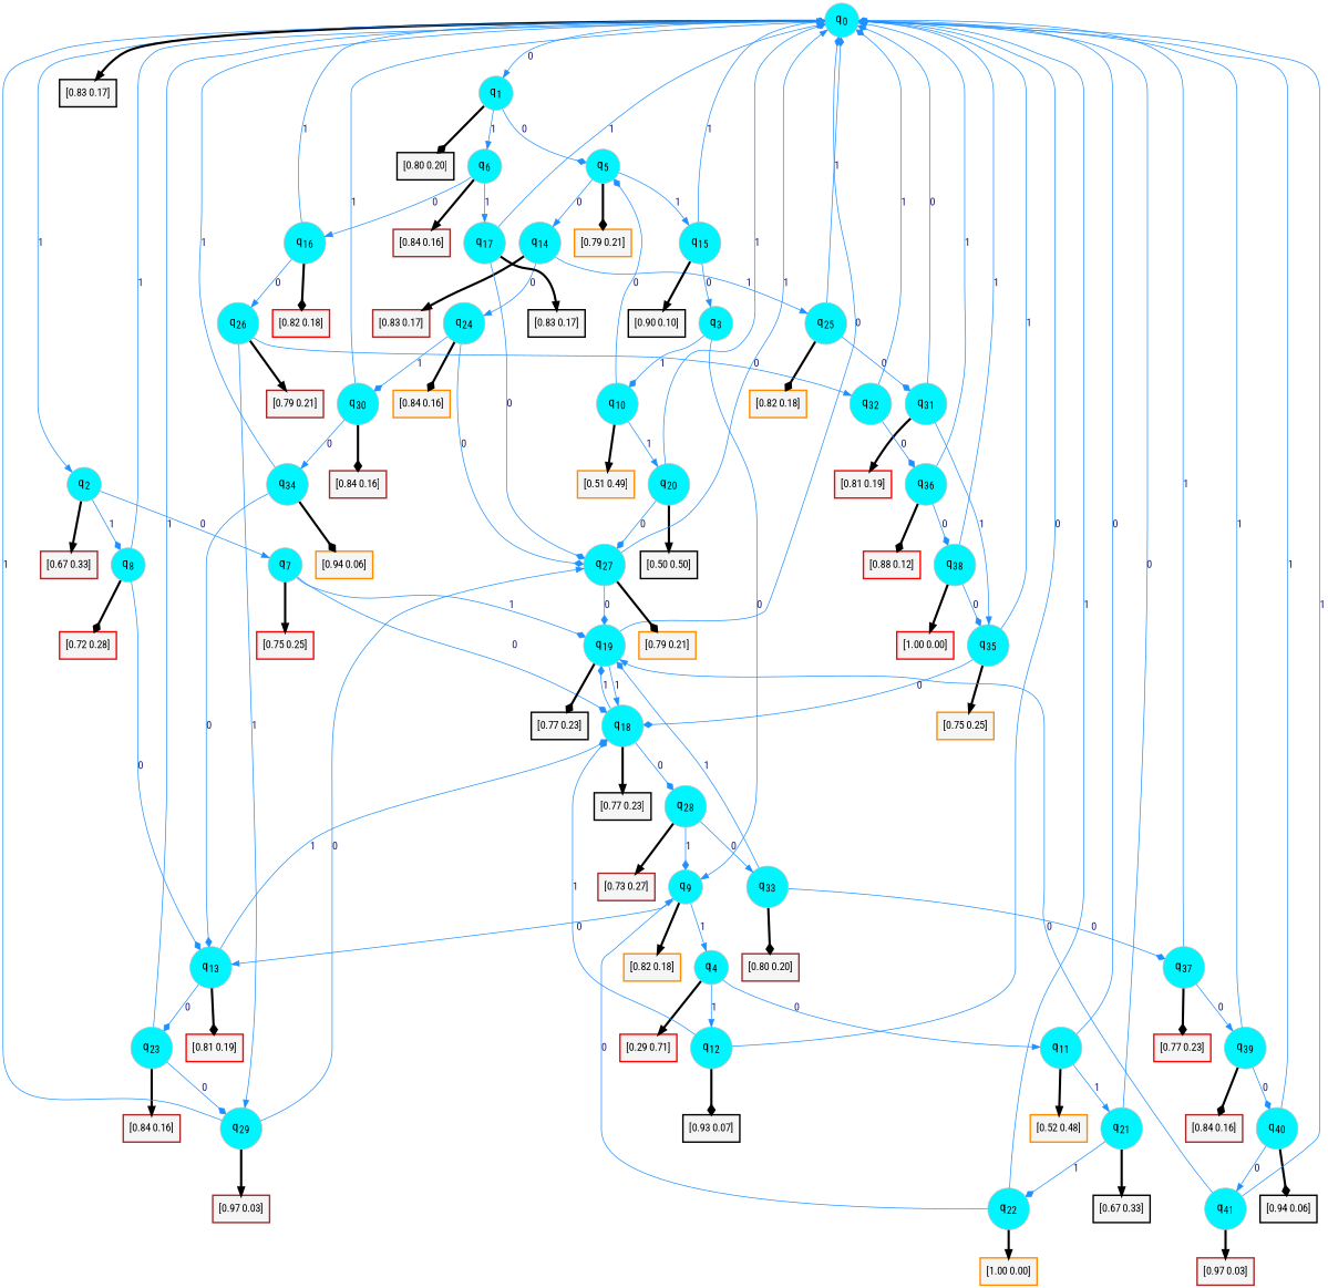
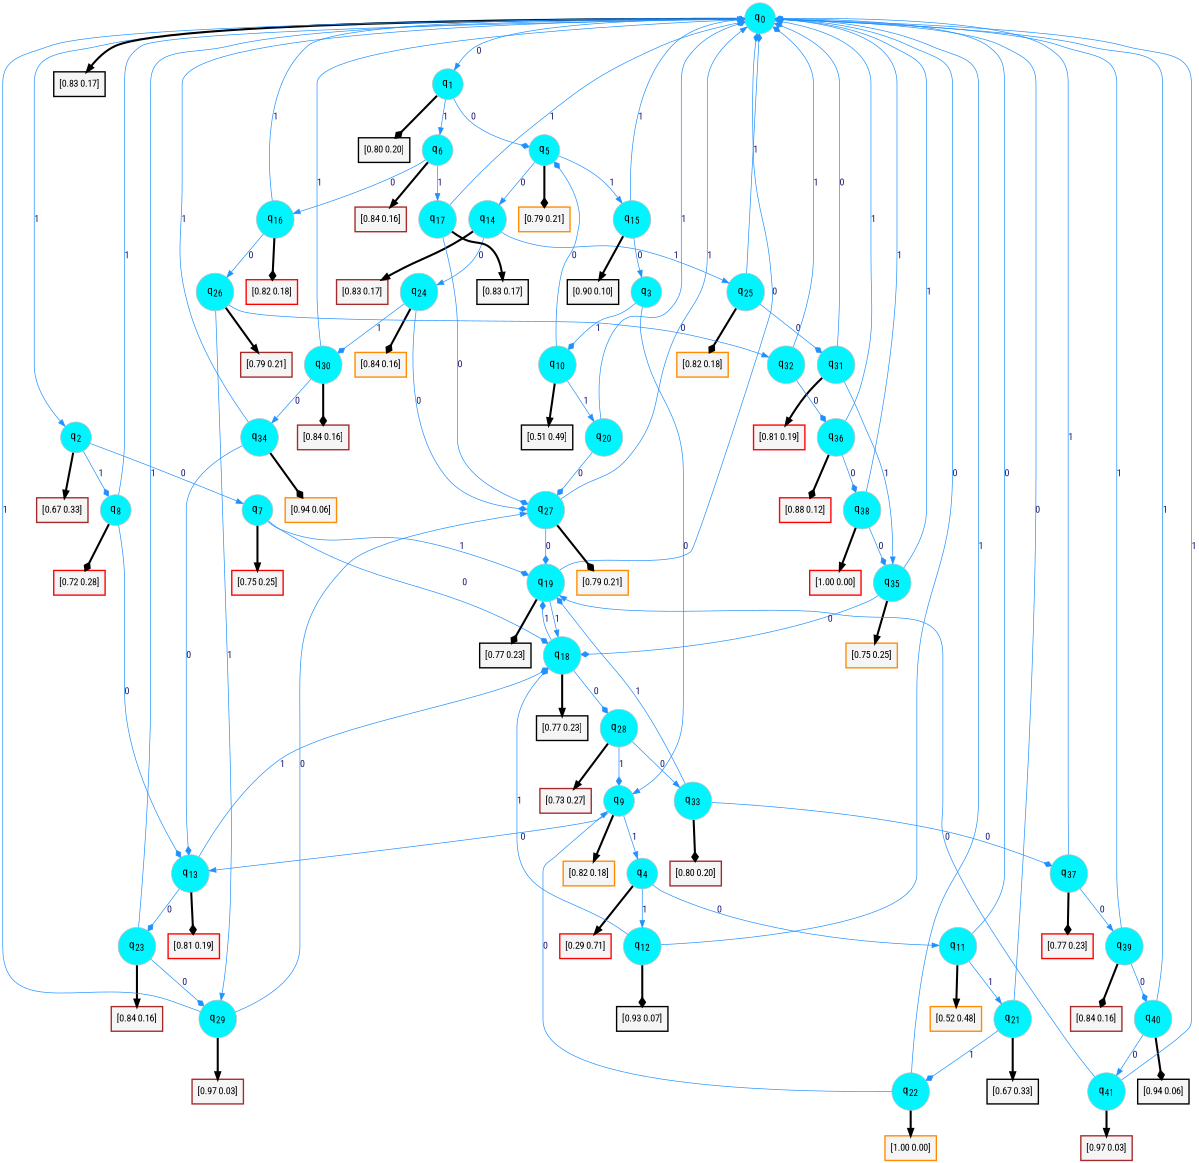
  digraph {
    fontname="Roboto Condensed"
    rankdir=TD
    node [color=gray fillcolor=turquoise1 fontcolor=black fontname="Roboto Condensed" fontsize=16 fontweight=bold shape=circle style=filled]
    edge [arrowhead=diamond arrowsize=1 color=dodgerblue1 fontcolor=midnightblue fontname="Roboto Condensed" fontweight=bold penwidth=1 style=solid weight=20]
    n1 [label=<q<SUB>0</SUB>>]
    n2 [label=<q<SUB>1</SUB>>]
    n3 [label=<q<SUB>2</SUB>>]
    n4 [color=black fillcolor=whitesmoke fontsize=14 label="[0.83 0.17]" penwidth=2 shape=box]
    n5 [label=<q<SUB>5</SUB>>]
    n6 [label=<q<SUB>6</SUB>>]
    n7 [color=black fillcolor=whitesmoke fontsize=14 label="[0.80 0.20]" penwidth=2 shape=box]
    n8 [label=<q<SUB>7</SUB>>]
    n9 [label=<q<SUB>8</SUB>>]
    n10 [color=brown fillcolor=whitesmoke fontsize=14 label="[0.67 0.33]" penwidth=2 shape=box]
    n11 [label=<q<SUB>14</SUB>>]
    n12 [label=<q<SUB>15</SUB>>]
    n13 [color=darkorange fillcolor=whitesmoke fontsize=14 label="[0.79 0.21]" penwidth=2 shape=box]
    n14 [label=<q<SUB>16</SUB>>]
    n15 [label=<q<SUB>17</SUB>>]
    n16 [color=brown fillcolor=whitesmoke fontsize=14 label="[0.84 0.16]" penwidth=2 shape=box]
    n17 [label=<q<SUB>18</SUB>>]
    n18 [label=<q<SUB>19</SUB>>]
    n19 [color=red fillcolor=whitesmoke fontsize=14 label="[0.75 0.25]" penwidth=2 shape=box]
    n20 [label=<q<SUB>13</SUB>>]
    n21 [color=red fillcolor=whitesmoke fontsize=14 label="[0.72 0.28]" penwidth=2 shape=box]
    n22 [label=<q<SUB>3</SUB>>]
    n23 [label=<q<SUB>9</SUB>>]
    n24 [label=<q<SUB>10</SUB>>]
    n25 [label=<q<SUB>4</SUB>>]
    n26 [color=darkorange fillcolor=whitesmoke fontsize=14 label="[0.82 0.18]" penwidth=2 shape=box]
    n27 [label=<q<SUB>20</SUB>>]
-   n28 [color=darkorange fillcolor=whitesmoke fontsize=14 label="[0.51 0.49]" penwidth=2 shape=box]
+   n28 [color=black fillcolor=whitesmoke fontsize=14 label="[0.51 0.49]" penwidth=2 shape=box]
    n29 [label=<q<SUB>11</SUB>>]
    n30 [label=<q<SUB>12</SUB>>]
    n31 [color=red fillcolor=whitesmoke fontsize=14 label="[0.29 0.71]" penwidth=2 shape=box]
    n32 [label=<q<SUB>21</SUB>>]
    n33 [color=darkorange fillcolor=whitesmoke fontsize=14 label="[0.52 0.48]" penwidth=2 shape=box]
    n34 [color=black fillcolor=whitesmoke fontsize=14 label="[0.93 0.07]" penwidth=2 shape=box]
    n35 [label=<q<SUB>24</SUB>>]
    n36 [label=<q<SUB>25</SUB>>]
    n37 [color=brown fillcolor=whitesmoke fontsize=14 label="[0.83 0.17]" penwidth=2 shape=box]
    n38 [color=black fillcolor=whitesmoke fontsize=14 label="[0.90 0.10]" penwidth=2 shape=box]
    n39 [label=<q<SUB>26</SUB>>]
    n40 [color=red fillcolor=whitesmoke fontsize=14 label="[0.82 0.18]" penwidth=2 shape=box]
    n41 [label=<q<SUB>27</SUB>>]
    n42 [color=black fillcolor=whitesmoke fontsize=14 label="[0.83 0.17]" penwidth=2 shape=box]
    n43 [label=<q<SUB>28</SUB>>]
    n44 [color=black fillcolor=whitesmoke fontsize=14 label="[0.77 0.23]" penwidth=2 shape=box]
    n45 [color=black fillcolor=whitesmoke fontsize=14 label="[0.77 0.23]" penwidth=2 shape=box]
    n46 [label=<q<SUB>23</SUB>>]
    n47 [color=red fillcolor=whitesmoke fontsize=14 label="[0.81 0.19]" penwidth=2 shape=box]
-   n48 [color=black fillcolor=whitesmoke fontsize=14 label="[0.50 0.50]" penwidth=2 shape=box]
    n49 [label=<q<SUB>22</SUB>>]
    n50 [color=black fillcolor=whitesmoke fontsize=14 label="[0.67 0.33]" penwidth=2 shape=box]
    n51 [label=<q<SUB>29</SUB>>]
    n52 [color=brown fillcolor=whitesmoke fontsize=14 label="[0.84 0.16]" penwidth=2 shape=box]
    n53 [label=<q<SUB>30</SUB>>]
    n54 [color=darkorange fillcolor=whitesmoke fontsize=14 label="[0.84 0.16]" penwidth=2 shape=box]
    n55 [label=<q<SUB>31</SUB>>]
    n56 [color=darkorange fillcolor=whitesmoke fontsize=14 label="[0.82 0.18]" penwidth=2 shape=box]
    n57 [label=<q<SUB>32</SUB>>]
    n58 [color=brown fillcolor=whitesmoke fontsize=14 label="[0.79 0.21]" penwidth=2 shape=box]
    n59 [color=darkorange fillcolor=whitesmoke fontsize=14 label="[0.79 0.21]" penwidth=2 shape=box]
    n60 [label=<q<SUB>33</SUB>>]
    n61 [color=brown fillcolor=whitesmoke fontsize=14 label="[0.73 0.27]" penwidth=2 shape=box]
    n62 [color=darkorange fillcolor=whitesmoke fontsize=14 label="[1.00 0.00]" penwidth=2 shape=box]
    n63 [color=brown fillcolor=whitesmoke fontsize=14 label="[0.97 0.03]" penwidth=2 shape=box]
    n64 [label=<q<SUB>34</SUB>>]
    n65 [color=brown fillcolor=whitesmoke fontsize=14 label="[0.84 0.16]" penwidth=2 shape=box]
    n66 [label=<q<SUB>35</SUB>>]
    n67 [color=red fillcolor=whitesmoke fontsize=14 label="[0.81 0.19]" penwidth=2 shape=box]
    n68 [label=<q<SUB>36</SUB>>]
    n69 [label=<q<SUB>37</SUB>>]
    n70 [color=brown fillcolor=whitesmoke fontsize=14 label="[0.80 0.20]" penwidth=2 shape=box]
    n71 [color=darkorange fillcolor=whitesmoke fontsize=14 label="[0.94 0.06]" penwidth=2 shape=box]
    n72 [color=darkorange fillcolor=whitesmoke fontsize=14 label="[0.75 0.25]" penwidth=2 shape=box]
    n73 [label=<q<SUB>38</SUB>>]
    n74 [color=red fillcolor=whitesmoke fontsize=14 label="[0.88 0.12]" penwidth=2 shape=box]
    n75 [label=<q<SUB>39</SUB>>]
    n76 [color=red fillcolor=whitesmoke fontsize=14 label="[0.77 0.23]" penwidth=2 shape=box]
    n77 [color=red fillcolor=whitesmoke fontsize=14 label="[1.00 0.00]" penwidth=2 shape=box]
    n78 [label=<q<SUB>40</SUB>>]
    n79 [color=brown fillcolor=whitesmoke fontsize=14 label="[0.84 0.16]" penwidth=2 shape=box]
    n80 [label=<q<SUB>41</SUB>>]
    n81 [color=black fillcolor=whitesmoke fontsize=14 label="[0.94 0.06]" penwidth=2 shape=box]
    n82 [color=brown fillcolor=whitesmoke fontsize=14 label="[0.97 0.03]" penwidth=2 shape=box]
    n1 -> n2 [arrowhead=normal label=0]
    n1 -> n3 [arrowhead=normal label=1]
    n1 -> n4 [arrowhead=normal color=black penwidth=3]
    n2 -> n5 [label=0]
    n2 -> n6 [arrowhead=normal label=1]
    n2 -> n7 [color=black penwidth=3]
    n3 -> n8 [arrowhead=normal label=0]
    n3 -> n9 [label=1]
    n3 -> n10 [arrowhead=normal color=black penwidth=3]
    n5 -> n11 [arrowhead=normal label=0]
    n5 -> n12 [arrowhead=normal label=1]
    n5 -> n13 [color=black penwidth=3]
    n6 -> n14 [arrowhead=normal label=0]
    n6 -> n15 [arrowhead=normal label=1]
    n6 -> n16 [arrowhead=normal color=black penwidth=3]
    n8 -> n17 [label=0]
    n8 -> n18 [label=1]
    n8 -> n19 [arrowhead=normal color=black penwidth=3]
    n9 -> n1 [label=1]
    n9 -> n20 [label=0]
    n9 -> n21 [color=black penwidth=3]
    n11 -> n35 [arrowhead=normal label=0]
    n11 -> n36 [arrowhead=normal label=1]
    n11 -> n37 [arrowhead=normal color=black penwidth=3]
    n12 -> n1 [label=1]
    n12 -> n22 [arrowhead=normal label=0]
    n12 -> n38 [arrowhead=normal color=black penwidth=3]
    n14 -> n1 [label=1]
    n14 -> n39 [arrowhead=normal label=0]
    n14 -> n40 [color=black penwidth=3]
    n15 -> n1 [arrowhead=normal label=1]
    n15 -> n41 [label=0]
    n15 -> n42 [arrowhead=normal color=black penwidth=3]
    n17 -> n18 [label=1]
    n17 -> n43 [label=0]
    n17 -> n44 [arrowhead=normal color=black penwidth=3]
    n18 -> n1 [label=0]
    n18 -> n17 [arrowhead=normal label=1]
    n18 -> n45 [color=black penwidth=3]
    n20 -> n17 [label=1]
    n20 -> n46 [label=0]
    n20 -> n47 [color=black penwidth=3]
    n22 -> n23 [arrowhead=normal label=0]
    n22 -> n24 [label=1]
    n23 -> n20 [arrowhead=normal label=0]
    n23 -> n25 [arrowhead=normal label=1]
    n23 -> n26 [arrowhead=normal color=black penwidth=3]
    n24 -> n5 [label=0]
    n24 -> n27 [arrowhead=normal label=1]
    n24 -> n28 [arrowhead=normal color=black penwidth=3]
    n25 -> n29 [arrowhead=normal label=0]
    n25 -> n30 [arrowhead=normal label=1]
    n25 -> n31 [arrowhead=normal color=black penwidth=3]
    n27 -> n1 [label=1]
    n27 -> n41 [label=0]
-   n27 -> n48 [arrowhead=normal color=black penwidth=3]
    n29 -> n1 [arrowhead=normal label=0]
    n29 -> n32 [arrowhead=normal label=1]
    n29 -> n33 [arrowhead=normal color=black penwidth=3]
    n30 -> n1 [label=0]
    n30 -> n17 [label=1]
    n30 -> n34 [color=black penwidth=3]
    n32 -> n1 [label=0]
    n32 -> n49 [label=1]
    n32 -> n50 [arrowhead=normal color=black penwidth=3]
    n35 -> n41 [label=0]
    n35 -> n53 [label=1]
    n35 -> n54 [color=black penwidth=3]
    n36 -> n1 [label=1]
    n36 -> n55 [label=0]
    n36 -> n56 [color=black penwidth=3]
    n39 -> n51 [arrowhead=normal label=1]
    n39 -> n57 [arrowhead=normal label=0]
    n39 -> n58 [arrowhead=normal color=black penwidth=3]
    n41 -> n1 [arrowhead=normal label=1]
    n41 -> n18 [label=0]
    n41 -> n59 [color=black penwidth=3]
    n43 -> n23 [label=1]
    n43 -> n60 [arrowhead=normal label=0]
    n43 -> n61 [arrowhead=normal color=black penwidth=3]
    n46 -> n1 [label=1]
    n46 -> n51 [label=0]
    n46 -> n52 [arrowhead=normal color=black penwidth=3]
    n49 -> n1 [label=1]
    n49 -> n23 [arrowhead=normal label=0]
    n49 -> n62 [arrowhead=normal color=black penwidth=3]
    n51 -> n1 [label=1]
    n51 -> n41 [arrowhead=normal label=0]
    n51 -> n63 [arrowhead=normal color=black penwidth=3]
    n53 -> n1 [label=1]
    n53 -> n64 [arrowhead=normal label=0]
    n53 -> n65 [color=black penwidth=3]
    n55 -> n1 [label=0]
    n55 -> n66 [arrowhead=normal label=1]
    n55 -> n67 [arrowhead=normal color=black penwidth=3]
    n57 -> n1 [label=1]
    n57 -> n68 [label=0]
    n60 -> n18 [label=1]
    n60 -> n69 [label=0]
    n60 -> n70 [color=black penwidth=3]
    n64 -> n1 [arrowhead=normal label=1]
    n64 -> n20 [label=0]
    n64 -> n71 [color=black penwidth=3]
    n66 -> n1 [label=1]
    n66 -> n17 [label=0]
    n66 -> n72 [arrowhead=normal color=black penwidth=3]
    n68 -> n1 [arrowhead=normal label=1]
    n68 -> n73 [label=0]
    n68 -> n74 [color=black penwidth=3]
    n69 -> n1 [label=1]
    n69 -> n75 [arrowhead=normal label=0]
    n69 -> n76 [color=black penwidth=3]
    n73 -> n1 [arrowhead=normal label=1]
    n73 -> n66 [label=0]
    n73 -> n77 [arrowhead=normal color=black penwidth=3]
    n75 -> n1 [label=1]
    n75 -> n78 [label=0]
    n75 -> n79 [color=black penwidth=3]
    n78 -> n1 [label=1]
    n78 -> n80 [arrowhead=normal label=0]
    n78 -> n81 [color=black penwidth=3]
    n80 -> n1 [arrowhead=normal label=1]
    n80 -> n18 [arrowhead=normal label=0]
    n80 -> n82 [arrowhead=normal color=black penwidth=3]
  }
